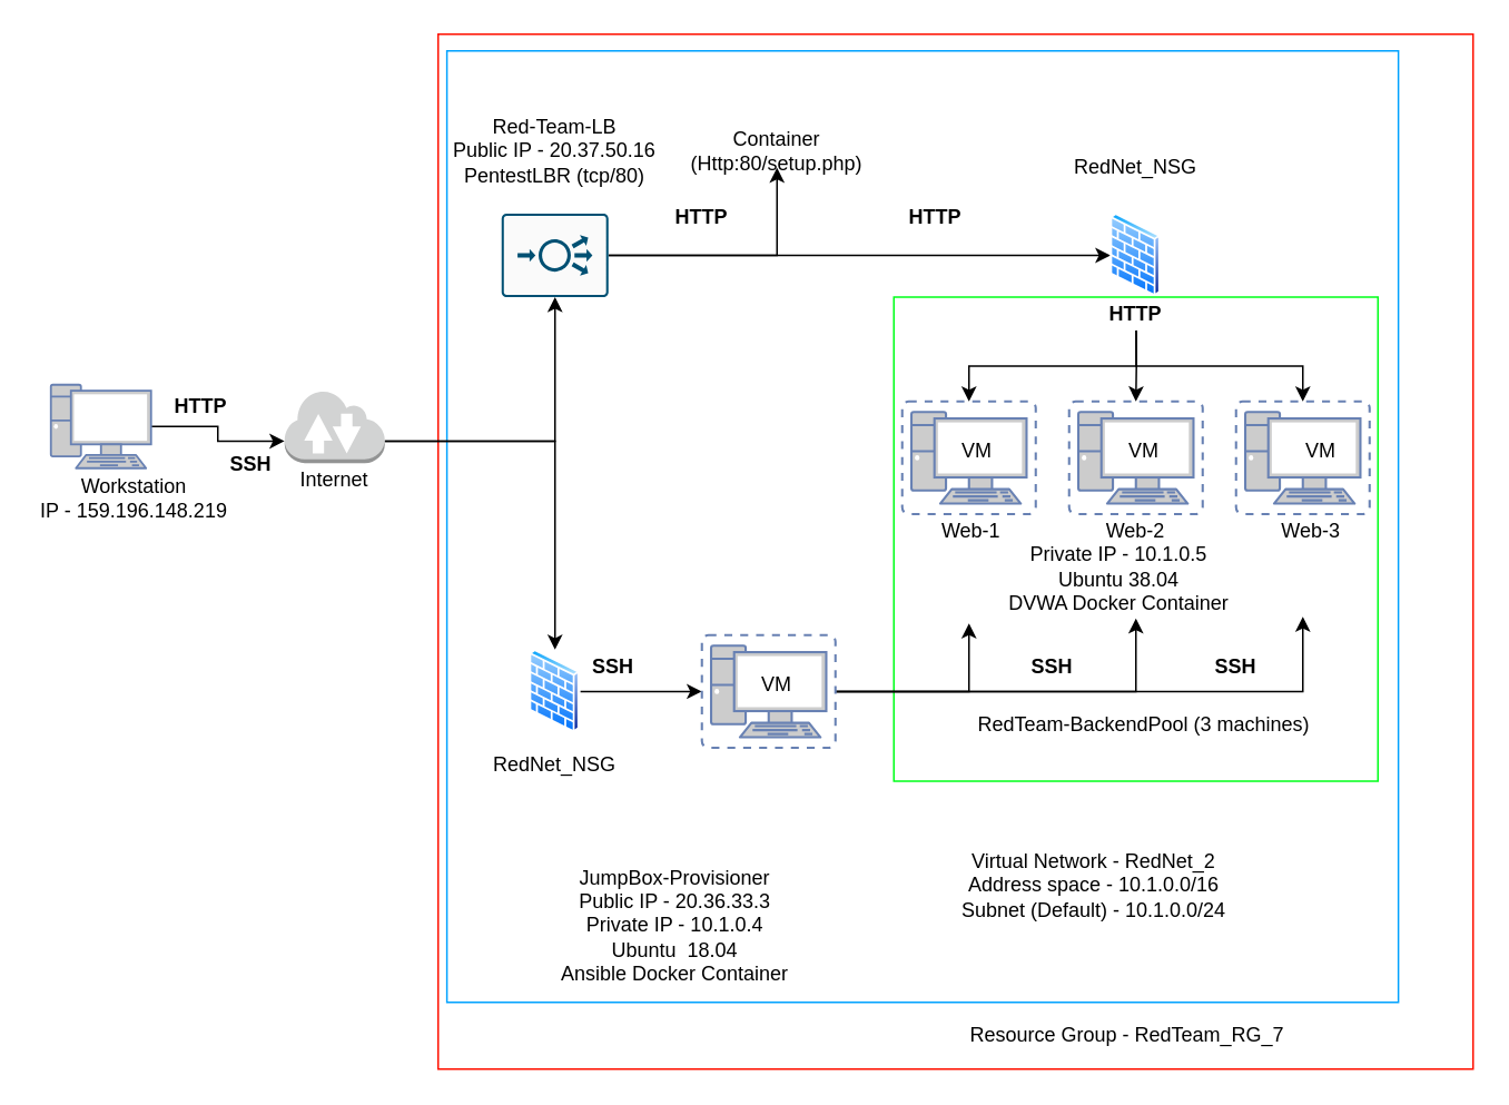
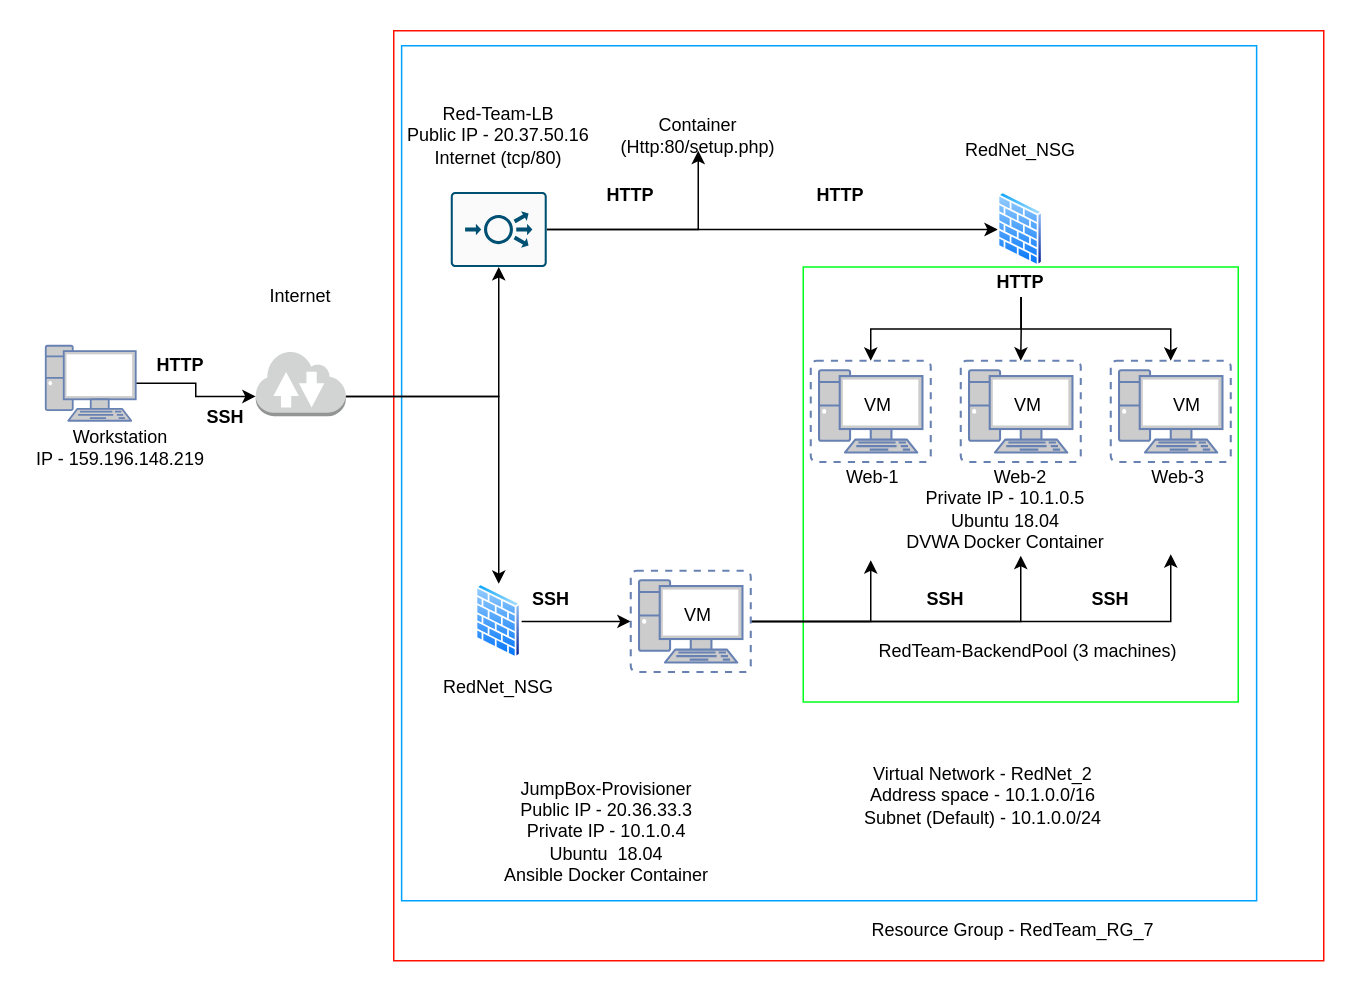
  <mxCell id="0" />
  <mxCell id="1" parent="0" />
  <mxCell id="2" value="" style="whiteSpace=wrap;html=1;aspect=fixed;strokeColor=#FF1100;" vertex="1" parent="1"><mxGeometry x="262" y="20" width="620" height="620" as="geometry" /></mxCell>
  <mxCell id="3" value="" style="whiteSpace=wrap;html=1;aspect=fixed;strokeColor=#00A2FF;" vertex="1" parent="1"><mxGeometry x="267.25" y="30" width="570" height="570" as="geometry" /></mxCell>
  <mxCell id="4" value="" style="whiteSpace=wrap;html=1;aspect=fixed;strokeColor=#00FF1A;" vertex="1" parent="1"><mxGeometry x="535" y="177.5" width="290" height="290" as="geometry" /></mxCell>
  <mxCell id="5" style="edgeStyle=orthogonalEdgeStyle;rounded=0;orthogonalLoop=1;jettySize=auto;html=1;exitX=1;exitY=0.5;exitDx=0;exitDy=0;exitPerimeter=0;entryX=0;entryY=0.7;entryDx=0;entryDy=0;entryPerimeter=0;" edge="1" parent="1" source="6" target="9"><mxGeometry relative="1" as="geometry" /></mxCell>
  <mxCell id="6" value="" style="fontColor=#0066CC;verticalAlign=top;verticalLabelPosition=bottom;labelPosition=center;align=center;html=1;outlineConnect=0;fillColor=#CCCCCC;strokeColor=#6881B3;gradientColor=none;gradientDirection=north;strokeWidth=2;shape=mxgraph.networks.pc;" vertex="1" parent="1"><mxGeometry x="30" y="230" width="60" height="50" as="geometry" /></mxCell>
  <mxCell id="7" style="edgeStyle=orthogonalEdgeStyle;rounded=0;orthogonalLoop=1;jettySize=auto;html=1;exitX=1;exitY=0.7;exitDx=0;exitDy=0;exitPerimeter=0;entryX=0.5;entryY=1;entryDx=0;entryDy=0;entryPerimeter=0;" edge="1" parent="1" source="9" target="12"><mxGeometry relative="1" as="geometry" /></mxCell>
  <mxCell id="8" style="edgeStyle=orthogonalEdgeStyle;rounded=0;orthogonalLoop=1;jettySize=auto;html=1;exitX=1;exitY=0.7;exitDx=0;exitDy=0;exitPerimeter=0;entryX=0.5;entryY=0;entryDx=0;entryDy=0;" edge="1" parent="1" source="9" target="14"><mxGeometry relative="1" as="geometry" /></mxCell>
  <mxCell id="9" value="" style="outlineConnect=0;dashed=0;verticalLabelPosition=bottom;verticalAlign=top;align=center;html=1;shape=mxgraph.aws3.internet_2;fillColor=#D2D3D3;gradientColor=none;" vertex="1" parent="1"><mxGeometry x="170" y="233" width="60" height="44" as="geometry" /></mxCell>
  <mxCell id="10" style="edgeStyle=orthogonalEdgeStyle;rounded=0;orthogonalLoop=1;jettySize=auto;html=1;exitX=1;exitY=0.5;exitDx=0;exitDy=0;exitPerimeter=0;entryX=0;entryY=0.5;entryDx=0;entryDy=0;" edge="1" parent="1" source="12" target="15"><mxGeometry relative="1" as="geometry" /></mxCell>
  <mxCell id="11" style="edgeStyle=orthogonalEdgeStyle;rounded=0;orthogonalLoop=1;jettySize=auto;html=1;exitX=1;exitY=0.5;exitDx=0;exitDy=0;exitPerimeter=0;entryX=0.5;entryY=1;entryDx=0;entryDy=0;" edge="1" parent="1" source="12" target="45"><mxGeometry relative="1" as="geometry" /></mxCell>
  <mxCell id="12" value="" style="points=[[0.015,0.015,0],[0.985,0.015,0],[0.985,0.985,0],[0.015,0.985,0],[0.25,0,0],[0.5,0,0],[0.75,0,0],[1,0.25,0],[1,0.5,0],[1,0.75,0],[0.75,1,0],[0.5,1,0],[0.25,1,0],[0,0.75,0],[0,0.5,0],[0,0.25,0]];verticalLabelPosition=bottom;html=1;verticalAlign=top;aspect=fixed;align=center;pointerEvents=1;shape=mxgraph.cisco19.rect;prIcon=load_balancer;fillColor=#FAFAFA;strokeColor=#005073;" vertex="1" parent="1"><mxGeometry x="300" y="127.5" width="64" height="50" as="geometry" /></mxCell>
  <mxCell id="13" style="edgeStyle=orthogonalEdgeStyle;rounded=0;orthogonalLoop=1;jettySize=auto;html=1;exitX=1;exitY=0.5;exitDx=0;exitDy=0;entryX=0;entryY=0.5;entryDx=0;entryDy=0;entryPerimeter=0;" edge="1" parent="1" source="14" target="19"><mxGeometry relative="1" as="geometry"><mxPoint x="420" y="475" as="targetPoint" /></mxGeometry></mxCell>
  <mxCell id="14" value="" style="aspect=fixed;perimeter=ellipsePerimeter;html=1;align=center;shadow=0;dashed=0;spacingTop=3;image;image=img/lib/active_directory/firewall.svg;" vertex="1" parent="1"><mxGeometry x="316.75" y="388.75" width="30.5" height="50" as="geometry" /></mxCell>
  <mxCell id="15" value="" style="aspect=fixed;perimeter=ellipsePerimeter;html=1;align=center;shadow=0;dashed=0;spacingTop=3;image;image=img/lib/active_directory/firewall.svg;" vertex="1" parent="1"><mxGeometry x="664.75" y="127.5" width="30.5" height="50" as="geometry" /></mxCell>
  <mxCell id="16" style="edgeStyle=orthogonalEdgeStyle;rounded=0;orthogonalLoop=1;jettySize=auto;html=1;exitX=1;exitY=0.5;exitDx=0;exitDy=0;exitPerimeter=0;" edge="1" parent="1" source="19"><mxGeometry relative="1" as="geometry"><mxPoint x="780" y="369" as="targetPoint" /><Array as="points"><mxPoint x="780" y="414" /></Array></mxGeometry></mxCell>
  <mxCell id="17" style="edgeStyle=orthogonalEdgeStyle;rounded=0;orthogonalLoop=1;jettySize=auto;html=1;exitX=1;exitY=0.5;exitDx=0;exitDy=0;exitPerimeter=0;" edge="1" parent="1" source="19" target="43"><mxGeometry relative="1" as="geometry"><Array as="points"><mxPoint x="680" y="414" /></Array></mxGeometry></mxCell>
  <mxCell id="18" style="edgeStyle=orthogonalEdgeStyle;rounded=0;orthogonalLoop=1;jettySize=auto;html=1;exitX=1;exitY=0.5;exitDx=0;exitDy=0;exitPerimeter=0;" edge="1" parent="1" source="19"><mxGeometry relative="1" as="geometry"><mxPoint x="580" y="373" as="targetPoint" /><Array as="points"><mxPoint x="580" y="414" /><mxPoint x="580" y="373" /></Array></mxGeometry></mxCell>
  <mxCell id="19" value="" style="fontColor=#0066CC;verticalAlign=top;verticalLabelPosition=bottom;labelPosition=center;align=center;html=1;outlineConnect=0;fillColor=#CCCCCC;strokeColor=#6881B3;gradientColor=none;gradientDirection=north;strokeWidth=2;shape=mxgraph.networks.virtual_pc;" vertex="1" parent="1"><mxGeometry x="420" y="380" width="80" height="67.5" as="geometry" /></mxCell>
  <mxCell id="20" value="" style="fontColor=#0066CC;verticalAlign=top;verticalLabelPosition=bottom;labelPosition=center;align=center;html=1;outlineConnect=0;fillColor=#CCCCCC;strokeColor=#6881B3;gradientColor=none;gradientDirection=north;strokeWidth=2;shape=mxgraph.networks.virtual_pc;" vertex="1" parent="1"><mxGeometry x="540" y="240" width="80" height="67.5" as="geometry" /></mxCell>
  <mxCell id="21" value="" style="fontColor=#0066CC;verticalAlign=top;verticalLabelPosition=bottom;labelPosition=center;align=center;html=1;outlineConnect=0;fillColor=#CCCCCC;strokeColor=#6881B3;gradientColor=none;gradientDirection=north;strokeWidth=2;shape=mxgraph.networks.virtual_pc;" vertex="1" parent="1"><mxGeometry x="640" y="240" width="80" height="67.5" as="geometry" /></mxCell>
  <mxCell id="22" value="" style="fontColor=#0066CC;verticalAlign=top;verticalLabelPosition=bottom;labelPosition=center;align=center;html=1;outlineConnect=0;fillColor=#CCCCCC;strokeColor=#6881B3;gradientColor=none;gradientDirection=north;strokeWidth=2;shape=mxgraph.networks.virtual_pc;" vertex="1" parent="1"><mxGeometry x="740" y="240" width="80" height="67.5" as="geometry" /></mxCell>
  <mxCell id="23" value="&lt;b&gt;HTTP&lt;/b&gt;" style="text;html=1;strokeColor=none;fillColor=none;align=center;verticalAlign=middle;whiteSpace=wrap;rounded=0;" vertex="1" parent="1"><mxGeometry x="100" y="233" width="40" height="20" as="geometry" /></mxCell>
  <mxCell id="24" value="&lt;b&gt;SSH&lt;/b&gt;" style="text;html=1;strokeColor=none;fillColor=none;align=center;verticalAlign=middle;whiteSpace=wrap;rounded=0;" vertex="1" parent="1"><mxGeometry x="130" y="267.5" width="40" height="20" as="geometry" /></mxCell>
  <mxCell id="25" value="&lt;b&gt;HTTP&lt;/b&gt;" style="text;html=1;strokeColor=none;fillColor=none;align=center;verticalAlign=middle;whiteSpace=wrap;rounded=0;" vertex="1" parent="1"><mxGeometry x="400" y="120" width="40" height="20" as="geometry" /></mxCell>
  <mxCell id="26" style="edgeStyle=orthogonalEdgeStyle;rounded=0;orthogonalLoop=1;jettySize=auto;html=1;exitX=0.5;exitY=1;exitDx=0;exitDy=0;" edge="1" parent="1" source="29" target="21"><mxGeometry relative="1" as="geometry" /></mxCell>
  <mxCell id="27" style="edgeStyle=orthogonalEdgeStyle;rounded=0;orthogonalLoop=1;jettySize=auto;html=1;exitX=0.5;exitY=1;exitDx=0;exitDy=0;entryX=0.5;entryY=0;entryDx=0;entryDy=0;entryPerimeter=0;" edge="1" parent="1" source="29" target="20"><mxGeometry relative="1" as="geometry" /></mxCell>
  <mxCell id="28" style="edgeStyle=orthogonalEdgeStyle;rounded=0;orthogonalLoop=1;jettySize=auto;html=1;exitX=0.5;exitY=1;exitDx=0;exitDy=0;" edge="1" parent="1" source="29" target="22"><mxGeometry relative="1" as="geometry" /></mxCell>
  <mxCell id="29" value="&lt;b&gt;HTTP&lt;/b&gt;" style="text;html=1;strokeColor=none;fillColor=none;align=center;verticalAlign=middle;whiteSpace=wrap;rounded=0;" vertex="1" parent="1"><mxGeometry x="660.25" y="177.5" width="40" height="20" as="geometry" /></mxCell>
  <mxCell id="30" value="RedNet_NSG" style="text;html=1;strokeColor=none;fillColor=none;align=center;verticalAlign=middle;whiteSpace=wrap;rounded=0;" vertex="1" parent="1"><mxGeometry x="287" y="447.5" width="90" height="20" as="geometry" /></mxCell>
  <mxCell id="31" value="" style="shape=image;html=1;verticalAlign=top;verticalLabelPosition=bottom;labelBackgroundColor=#ffffff;imageAspect=0;aspect=fixed;image=https://cdn2.iconfinder.com/data/icons/miscellaneous-31/60/probe-128.png;strokeColor=#2FFF05;" vertex="1" parent="1"><mxGeometry x="440" y="30" width="50" height="50" as="geometry" /></mxCell>
  <mxCell id="32" value="RedNet_NSG" style="text;html=1;strokeColor=none;fillColor=none;align=center;verticalAlign=middle;whiteSpace=wrap;rounded=0;" vertex="1" parent="1"><mxGeometry x="635" y="90" width="90" height="20" as="geometry" /></mxCell>
  <mxCell id="33" value="&lt;div style=&quot;text-align: center&quot;&gt;&lt;span&gt;JumpBox-Provisioner&lt;/span&gt;&lt;/div&gt;&lt;div style=&quot;text-align: center&quot;&gt;&lt;span&gt;Public IP - 20.36.33.3&lt;/span&gt;&lt;/div&gt;&lt;div style=&quot;text-align: center&quot;&gt;&lt;span&gt;Private IP - 10.1.0.4&lt;/span&gt;&lt;/div&gt;&lt;div style=&quot;text-align: center&quot;&gt;&lt;span&gt;Ubuntu&amp;nbsp; 18.04&lt;/span&gt;&lt;/div&gt;&lt;div style=&quot;text-align: center&quot;&gt;&lt;span&gt;Ansible Docker Container&lt;/span&gt;&lt;/div&gt;" style="text;html=1;strokeColor=none;fillColor=none;align=left;verticalAlign=middle;whiteSpace=wrap;rounded=0;" vertex="1" parent="1"><mxGeometry x="333.88" y="512.5" width="142.25" height="82.5" as="geometry" /></mxCell>
  <mxCell id="34" value="VM" style="text;html=1;strokeColor=none;fillColor=none;align=center;verticalAlign=middle;whiteSpace=wrap;rounded=0;" vertex="1" parent="1"><mxGeometry x="450" y="400" width="30" height="20" as="geometry" /></mxCell>
  <mxCell id="35" value="VM" style="text;html=1;strokeColor=none;fillColor=none;align=center;verticalAlign=middle;whiteSpace=wrap;rounded=0;" vertex="1" parent="1"><mxGeometry x="570" y="260" width="30" height="20" as="geometry" /></mxCell>
  <mxCell id="36" value="VM" style="text;html=1;strokeColor=none;fillColor=none;align=center;verticalAlign=middle;whiteSpace=wrap;rounded=0;" vertex="1" parent="1"><mxGeometry x="670.25" y="260" width="30" height="20" as="geometry" /></mxCell>
  <mxCell id="37" value="VM" style="text;html=1;strokeColor=none;fillColor=none;align=center;verticalAlign=middle;whiteSpace=wrap;rounded=0;" vertex="1" parent="1"><mxGeometry x="776.25" y="260" width="30" height="20" as="geometry" /></mxCell>
  <mxCell id="38" value="Workstation&lt;br&gt;IP - 159.196.148.219" style="text;html=1;strokeColor=none;fillColor=none;align=center;verticalAlign=middle;whiteSpace=wrap;rounded=0;" vertex="1" parent="1"><mxGeometry y="287.5" width="120" height="20" as="geometry" x="20" /></mxCell>
- <mxCell id="39" value="Internet" style="text;html=1;strokeColor=none;fillColor=none;align=center;verticalAlign=middle;whiteSpace=wrap;rounded=0;" vertex="1" parent="1"><mxGeometry x="180" y="277" width="40" height="20" as="geometry" /></mxCell>
+ <mxCell id="39" value="Internet" style="text;html=1;strokeColor=none;fillColor=none;align=center;verticalAlign=middle;whiteSpace=wrap;rounded=0;" vertex="1" parent="1"><mxGeometry x="180" y="187" width="40" height="20" as="geometry" /></mxCell>
  <mxCell id="40" value="&lt;b&gt;SSH&lt;/b&gt;" style="text;html=1;strokeColor=none;fillColor=none;align=center;verticalAlign=middle;whiteSpace=wrap;rounded=0;" vertex="1" parent="1"><mxGeometry x="347.25" y="388.75" width="40" height="20" as="geometry" /></mxCell>
  <mxCell id="41" value="&lt;b&gt;SSH&lt;/b&gt;" style="text;html=1;strokeColor=none;fillColor=none;align=center;verticalAlign=middle;whiteSpace=wrap;rounded=0;" vertex="1" parent="1"><mxGeometry x="610" y="388.75" width="40" height="20" as="geometry" /></mxCell>
  <mxCell id="42" value="&lt;b&gt;SSH&lt;/b&gt;" style="text;html=1;strokeColor=none;fillColor=none;align=center;verticalAlign=middle;whiteSpace=wrap;rounded=0;" vertex="1" parent="1"><mxGeometry x="720" y="388.75" width="40" height="20" as="geometry" /></mxCell>
- <mxCell id="43" value="&amp;nbsp; &amp;nbsp; &amp;nbsp; &amp;nbsp; Web-1&amp;nbsp; &amp;nbsp; &amp;nbsp; &amp;nbsp; &amp;nbsp; &amp;nbsp; &amp;nbsp; &amp;nbsp; &amp;nbsp; &amp;nbsp;Web-2&amp;nbsp; &amp;nbsp; &amp;nbsp; &amp;nbsp; &amp;nbsp; &amp;nbsp; &amp;nbsp; &amp;nbsp; &amp;nbsp; &amp;nbsp; &amp;nbsp;Web-3&lt;br&gt;Private IP - 10.1.0.5&lt;br&gt;Ubuntu 38.04&lt;br&gt;DVWA Docker Container" style="text;html=1;strokeColor=none;fillColor=none;align=center;verticalAlign=middle;whiteSpace=wrap;rounded=0;" vertex="1" parent="1"><mxGeometry x="520" y="307.5" width="300" height="62.5" as="geometry" /></mxCell>
- <mxCell id="44" value="Red-Team-LB&lt;br&gt;Public IP - 20.37.50.16&lt;br&gt;PentestLBR (tcp/80)" style="text;html=1;strokeColor=none;fillColor=none;align=center;verticalAlign=middle;whiteSpace=wrap;rounded=0;" vertex="1" parent="1"><mxGeometry x="262" y="70" width="140" height="40" as="geometry" /></mxCell>
+ <mxCell id="43" value="&amp;nbsp; &amp;nbsp; &amp;nbsp; &amp;nbsp; Web-1&amp;nbsp; &amp;nbsp; &amp;nbsp; &amp;nbsp; &amp;nbsp; &amp;nbsp; &amp;nbsp; &amp;nbsp; &amp;nbsp; &amp;nbsp;Web-2&amp;nbsp; &amp;nbsp; &amp;nbsp; &amp;nbsp; &amp;nbsp; &amp;nbsp; &amp;nbsp; &amp;nbsp; &amp;nbsp; &amp;nbsp; &amp;nbsp;Web-3&lt;br&gt;Private IP - 10.1.0.5&lt;br&gt;Ubuntu 18.04&lt;br&gt;DVWA Docker Container" style="text;html=1;strokeColor=none;fillColor=none;align=center;verticalAlign=middle;whiteSpace=wrap;rounded=0;" vertex="1" parent="1"><mxGeometry x="520" y="307.5" width="300" height="62.5" as="geometry" /></mxCell>
+ <mxCell id="44" value="Red-Team-LB&lt;br&gt;Public IP - 20.37.50.16&lt;br&gt;Internet (tcp/80)" style="text;html=1;strokeColor=none;fillColor=none;align=center;verticalAlign=middle;whiteSpace=wrap;rounded=0;" vertex="1" parent="1"><mxGeometry x="262" y="70" width="140" height="40" as="geometry" /></mxCell>
  <mxCell id="45" value="Container&lt;br&gt;(Http:80/setup.php)" style="text;html=1;strokeColor=none;fillColor=none;align=center;verticalAlign=middle;whiteSpace=wrap;rounded=0;" vertex="1" parent="1"><mxGeometry x="405" y="80" width="120" height="20" as="geometry" /></mxCell>
  <mxCell id="46" value="&lt;b&gt;HTTP&lt;/b&gt;" style="text;html=1;strokeColor=none;fillColor=none;align=center;verticalAlign=middle;whiteSpace=wrap;rounded=0;" vertex="1" parent="1"><mxGeometry x="540" y="120" width="40" height="20" as="geometry" /></mxCell>
  <mxCell id="47" value="RedTeam-BackendPool (3 machines)" style="text;html=1;strokeColor=none;fillColor=none;align=center;verticalAlign=middle;whiteSpace=wrap;rounded=0;" vertex="1" parent="1"><mxGeometry x="580" y="423.75" width="210" height="20" as="geometry" /></mxCell>
  <mxCell id="48" value="Virtual Network - RedNet_2&lt;br&gt;Address space - 10.1.0.0/16&lt;br&gt;Subnet (Default) - 10.1.0.0/24" style="text;html=1;strokeColor=none;fillColor=none;align=center;verticalAlign=middle;whiteSpace=wrap;rounded=0;" vertex="1" parent="1"><mxGeometry x="550" y="510" width="210" height="40" as="geometry" /></mxCell>
  <mxCell id="49" value="Resource Group - RedTeam_RG_7" style="text;html=1;strokeColor=none;fillColor=none;align=center;verticalAlign=middle;whiteSpace=wrap;rounded=0;" vertex="1" parent="1"><mxGeometry x="543.88" y="610" width="262.37" height="20" as="geometry" /></mxCell>
